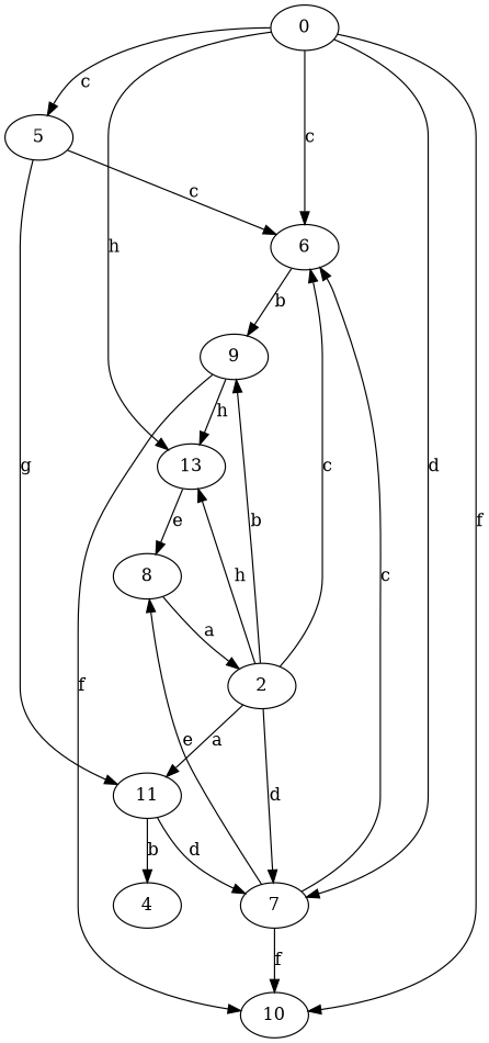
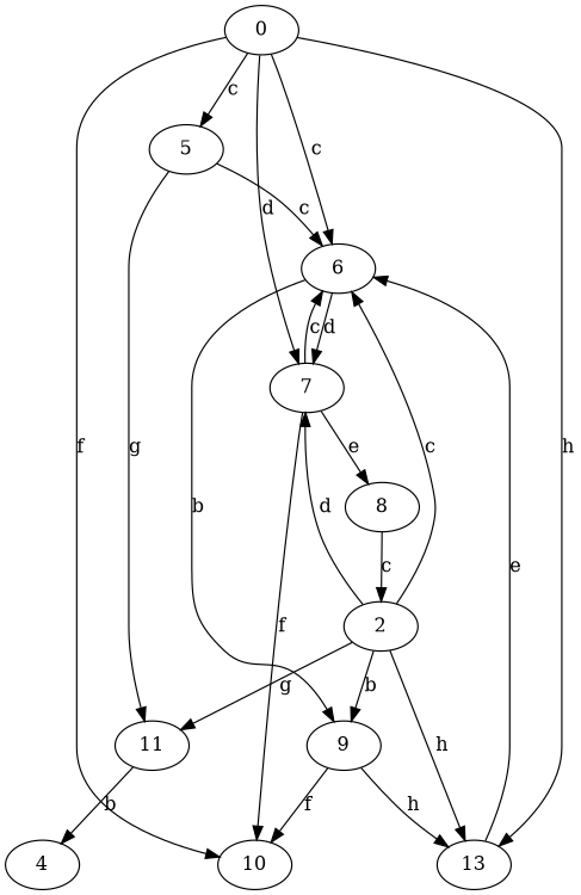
  strict digraph {
    0
    5
    6
    7
    10
    13
    11
    n8 [label=9]
    8
    2
    4
    0 -> 5 [label=c]
    0 -> 6 [label=c]
    0 -> 7 [label=d]
    0 -> 10 [label=f]
    0 -> 13 [label=h]
    5 -> 6 [label=c]
    5 -> 11 [label=g]
-   11 -> 7 [label=d]
+   6 -> 7 [label=d]
    6 -> n8 [label=b]
    7 -> 6 [label=c]
    7 -> 10 [label=f]
    7 -> 8 [label=e]
-   13 -> 8 [label=e]
+   13 -> 6 [label=e]
    11 -> 4 [label=b]
    n8 -> 10 [label=f]
    n8 -> 13 [label=h]
-   8 -> 2 [label=a]
+   8 -> 2 [label=c]
    2 -> 6 [label=c]
    2 -> 7 [label=d]
    2 -> 13 [label=h]
-   2 -> 11 [label=a]
+   2 -> 11 [label=g]
    2 -> n8 [label=b]
  }
